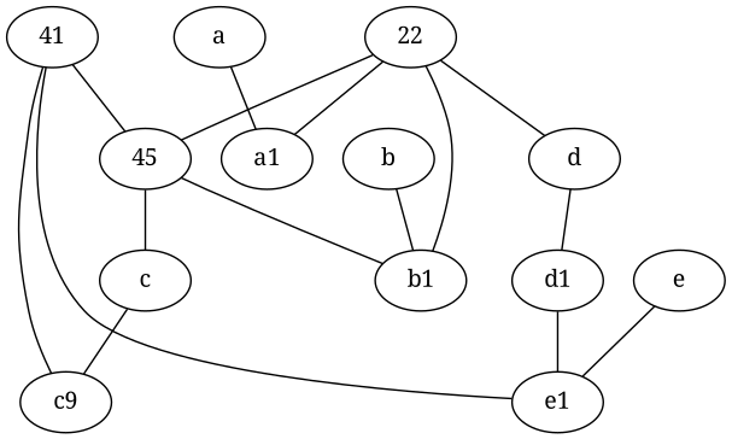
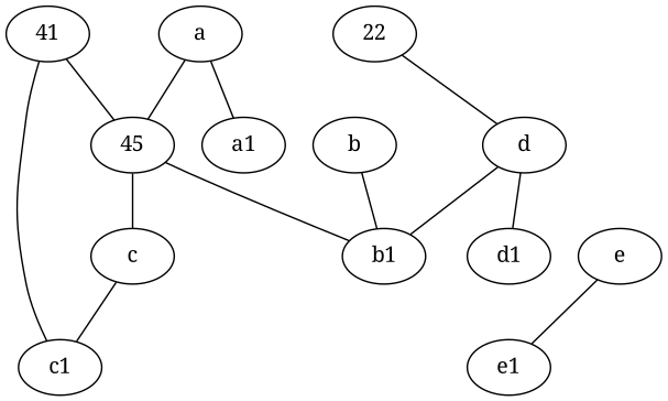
  graph {
    fontname="Noto Serif"
    node [fontname="Noto Serif" labelfontsize=50]
    edge [fontname="Noto Serif"]
    b
    b1
    d1
    e1
    45
    c
    41
-   c1 [label=c9]
+   c1
    e
    d
    a
    a1
    22
    b -- b1
-   d1 -- e1
    45 -- b1
    45 -- c
    c -- c1
-   41 -- e1
    41 -- 45
    41 -- c1
    e -- e1
    d -- d1
    a -- a1
-   22 -- b1
-   22 -- 45
+   d -- b1
+   a -- 45
    22 -- d
-   22 -- a1
  }
